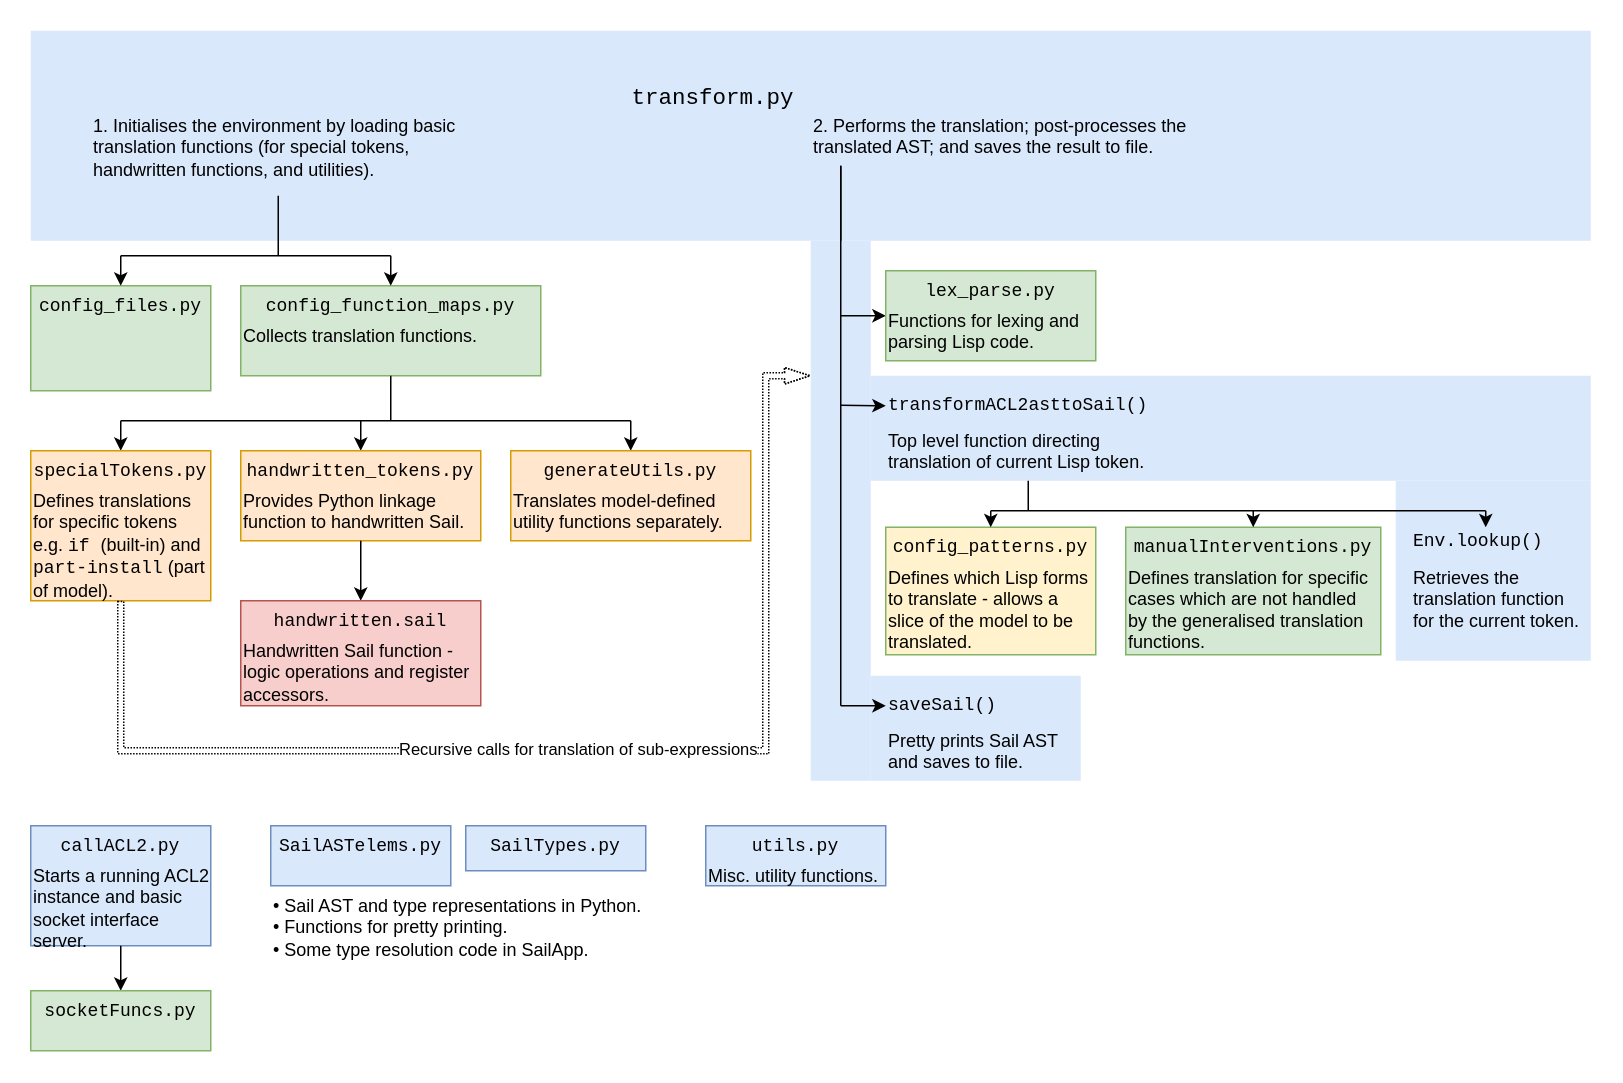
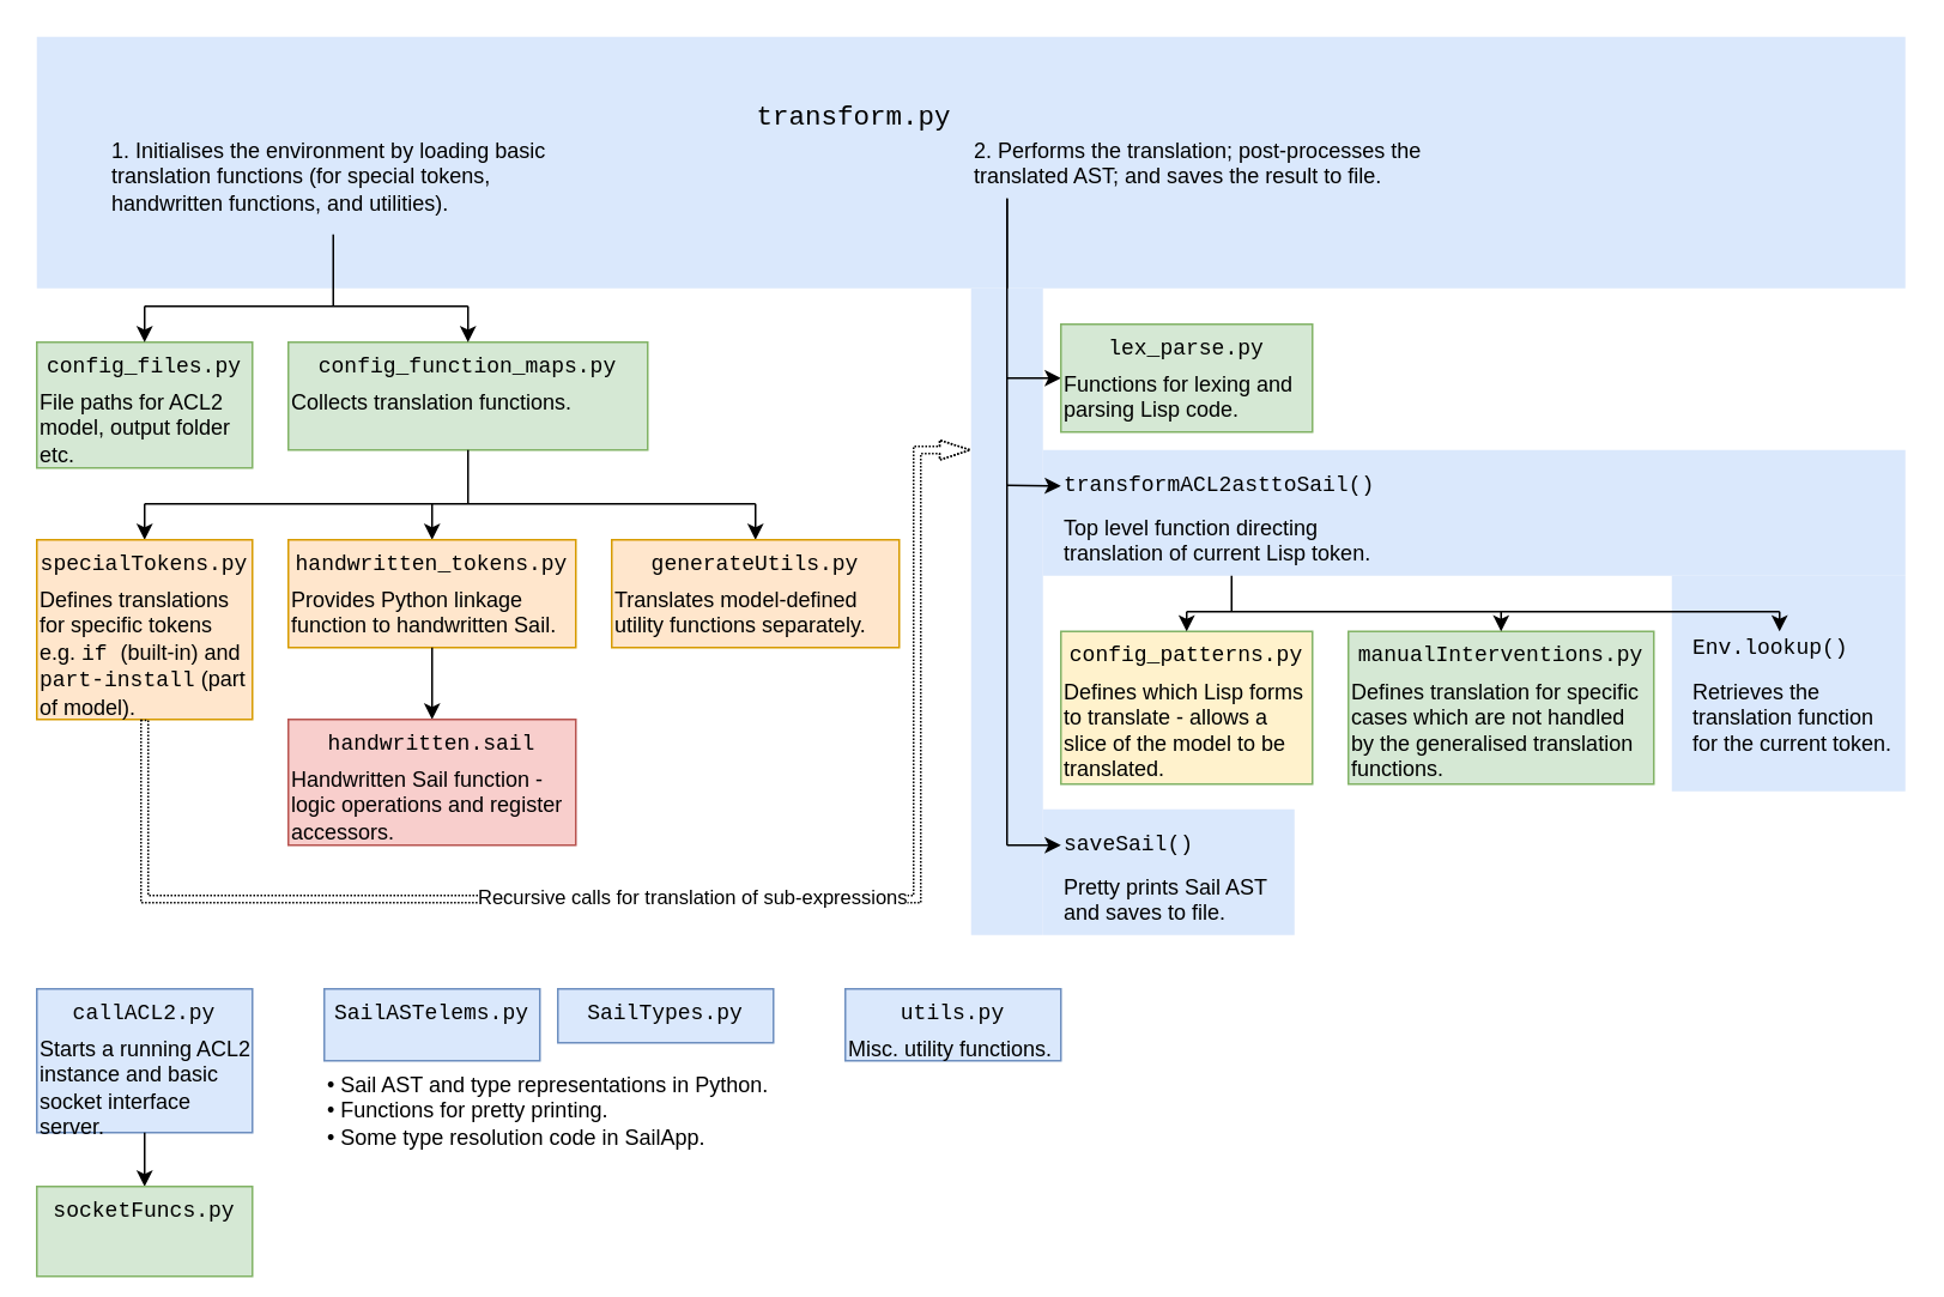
  <mxCell id="0" />
  <mxCell id="1" parent="0" />
  <mxCell id="2" value="" style="group" parent="1" vertex="1" connectable="0"><mxGeometry x="20" y="20" width="1040" height="500" as="geometry" /></mxCell>
  <mxCell id="3" value="config_patterns.py" style="rounded=0;whiteSpace=wrap;html=1;fontFamily=Courier New;verticalAlign=top;fillColor=#fff2cc;strokeColor=#82b366;" parent="2" vertex="1"><mxGeometry x="570" y="331" width="140" height="85" as="geometry" /></mxCell>
  <mxCell id="4" value="" style="rounded=0;whiteSpace=wrap;html=1;fontFamily=Courier New;align=left;fillColor=#dae8fc;strokeColor=none;" parent="2" vertex="1"><mxGeometry width="1040" height="140" as="geometry" /></mxCell>
  <mxCell id="5" value="" style="rounded=0;whiteSpace=wrap;html=1;fontFamily=Courier New;align=left;fillColor=#dae8fc;strokeColor=none;" parent="2" vertex="1"><mxGeometry x="520" y="140" width="40" height="360" as="geometry" /></mxCell>
  <mxCell id="6" value="" style="rounded=0;whiteSpace=wrap;html=1;fontFamily=Courier New;align=left;fillColor=#dae8fc;strokeColor=none;" parent="2" vertex="1"><mxGeometry x="560" y="230" width="480" height="70" as="geometry" /></mxCell>
  <mxCell id="7" value="" style="rounded=0;whiteSpace=wrap;html=1;fontFamily=Courier New;align=left;fillColor=#dae8fc;strokeColor=none;" parent="2" vertex="1"><mxGeometry x="560" y="430" width="140" height="70" as="geometry" /></mxCell>
  <mxCell id="8" value="" style="rounded=0;whiteSpace=wrap;html=1;fontFamily=Courier New;align=left;fillColor=#dae8fc;strokeColor=none;" parent="2" vertex="1"><mxGeometry x="910" y="300" width="130" height="120" as="geometry" /></mxCell>
  <mxCell id="9" value="" style="endArrow=none;html=1;fontFamily=Courier New;entryX=0.5;entryY=1;entryDx=0;entryDy=0;" parent="2" target="36" edge="1"><mxGeometry width="50" height="50" relative="1" as="geometry"><mxPoint x="165" y="150" as="sourcePoint" /><mxPoint x="170" y="110" as="targetPoint" /></mxGeometry></mxCell>
  <mxCell id="10" value="config_files.py" style="rounded=0;whiteSpace=wrap;html=1;fontFamily=Courier New;verticalAlign=top;fillColor=#d5e8d4;strokeColor=#82b366;" parent="2" vertex="1"><mxGeometry y="170" width="120" height="70" as="geometry" /></mxCell>
  <mxCell id="11" value="config_function_maps.py" style="rounded=0;whiteSpace=wrap;html=1;fontFamily=Courier New;verticalAlign=top;fillColor=#d5e8d4;strokeColor=#82b366;" parent="2" vertex="1"><mxGeometry x="140" y="170" width="200" height="60" as="geometry" /></mxCell>
+ <mxCell id="12" value="File paths for ACL2 model, output folder etc." style="text;html=1;strokeColor=none;fillColor=none;align=left;verticalAlign=top;whiteSpace=wrap;rounded=0;fontFamily=Helvetica;labelPosition=center;verticalLabelPosition=middle;" parent="2" vertex="1"><mxGeometry y="190" width="120" height="50" as="geometry" /></mxCell>
  <mxCell id="13" value="Collects translation functions." style="text;html=1;strokeColor=none;fillColor=none;align=left;verticalAlign=top;whiteSpace=wrap;rounded=0;fontFamily=Helvetica;labelPosition=center;verticalLabelPosition=middle;" parent="2" vertex="1"><mxGeometry x="140" y="190" width="200" height="40" as="geometry" /></mxCell>
  <mxCell id="14" value="" style="endArrow=none;html=1;fontFamily=Courier New;entryX=0.5;entryY=1;entryDx=0;entryDy=0;" parent="2" target="13" edge="1"><mxGeometry width="50" height="50" relative="1" as="geometry"><mxPoint x="240" y="260" as="sourcePoint" /><mxPoint x="290" y="160" as="targetPoint" /></mxGeometry></mxCell>
  <mxCell id="15" value="" style="endArrow=none;html=1;fontFamily=Courier New;" parent="2" edge="1"><mxGeometry width="50" height="50" relative="1" as="geometry"><mxPoint x="400" y="260" as="sourcePoint" /><mxPoint x="60" y="260" as="targetPoint" /></mxGeometry></mxCell>
  <mxCell id="16" value="" style="endArrow=none;html=1;fontFamily=Courier New;" parent="2" edge="1"><mxGeometry width="50" height="50" relative="1" as="geometry"><mxPoint x="540" y="90" as="sourcePoint" /><mxPoint x="540" y="450" as="targetPoint" /></mxGeometry></mxCell>
  <mxCell id="17" value="saveSail()" style="text;html=1;strokeColor=none;fillColor=none;align=left;verticalAlign=middle;whiteSpace=wrap;rounded=0;fontFamily=Courier New;" parent="2" vertex="1"><mxGeometry x="570" y="440" width="110" height="20" as="geometry" /></mxCell>
  <mxCell id="18" value="Pretty prints Sail AST and saves to file." style="text;html=1;strokeColor=none;fillColor=none;align=left;verticalAlign=top;whiteSpace=wrap;rounded=0;fontFamily=Helvetica;labelPosition=center;verticalLabelPosition=middle;" parent="2" vertex="1"><mxGeometry x="570" y="460" width="120" height="40" as="geometry" /></mxCell>
  <mxCell id="19" value="" style="endArrow=none;html=1;fontFamily=Courier New;" parent="2" target="5" edge="1"><mxGeometry width="50" height="50" relative="1" as="geometry"><mxPoint x="540" y="90" as="sourcePoint" /><mxPoint x="540" y="430" as="targetPoint" /></mxGeometry></mxCell>
  <mxCell id="20" value="Defines which Lisp forms to translate - allows a slice of the model to be translated." style="text;html=1;strokeColor=none;fillColor=none;align=left;verticalAlign=top;whiteSpace=wrap;rounded=0;fontFamily=Helvetica;labelPosition=center;verticalLabelPosition=middle;" parent="2" vertex="1"><mxGeometry x="570" y="351" width="140" height="65" as="geometry" /></mxCell>
  <mxCell id="21" value="manualInterventions.py" style="rounded=0;whiteSpace=wrap;html=1;fontFamily=Courier New;verticalAlign=top;fillColor=#d5e8d4;strokeColor=#82b366;" parent="2" vertex="1"><mxGeometry x="730" y="331" width="170" height="85" as="geometry" /></mxCell>
  <mxCell id="22" value="Defines translation for specific cases which are not handled by the generalised translation functions." style="text;html=1;strokeColor=none;fillColor=none;align=left;verticalAlign=top;whiteSpace=wrap;rounded=0;fontFamily=Helvetica;labelPosition=center;verticalLabelPosition=middle;" parent="2" vertex="1"><mxGeometry x="730" y="351" width="170" height="65" as="geometry" /></mxCell>
  <mxCell id="23" value="Env.lookup()" style="text;html=1;strokeColor=none;fillColor=none;align=left;verticalAlign=middle;whiteSpace=wrap;rounded=0;fontFamily=Courier New;" parent="2" vertex="1"><mxGeometry x="920" y="331" width="100" height="20" as="geometry" /></mxCell>
  <mxCell id="24" value="Retrieves the translation function for the current token." style="text;html=1;strokeColor=none;fillColor=none;align=left;verticalAlign=top;whiteSpace=wrap;rounded=0;fontFamily=Helvetica;labelPosition=center;verticalLabelPosition=middle;" parent="2" vertex="1"><mxGeometry x="920" y="351" width="120" height="65" as="geometry" /></mxCell>
  <mxCell id="25" value="" style="endArrow=none;html=1;fontFamily=Courier New;entryX=0.5;entryY=1;entryDx=0;entryDy=0;" parent="2" target="37" edge="1"><mxGeometry width="50" height="50" relative="1" as="geometry"><mxPoint x="665" y="320" as="sourcePoint" /><mxPoint x="670" y="300" as="targetPoint" /></mxGeometry></mxCell>
  <mxCell id="26" style="edgeStyle=none;rounded=0;orthogonalLoop=1;jettySize=auto;html=1;exitX=0.5;exitY=0;exitDx=0;exitDy=0;startArrow=classic;startFill=1;endArrow=none;endFill=0;fontFamily=Courier New;" parent="1" source="27" edge="1"><mxGeometry relative="1" as="geometry"><mxPoint x="80" y="280" as="targetPoint" /></mxGeometry></mxCell>
  <mxCell id="27" value="specialTokens.py" style="rounded=0;whiteSpace=wrap;html=1;fontFamily=Courier New;verticalAlign=top;fillColor=#ffe6cc;strokeColor=#d79b00;" parent="1" vertex="1"><mxGeometry x="20" y="300" width="120" height="100" as="geometry" /></mxCell>
  <mxCell id="28" style="edgeStyle=none;rounded=0;orthogonalLoop=1;jettySize=auto;html=1;exitX=0.5;exitY=0;exitDx=0;exitDy=0;startArrow=classic;startFill=1;endArrow=none;endFill=0;fontFamily=Courier New;" parent="1" source="29" edge="1"><mxGeometry relative="1" as="geometry"><mxPoint x="240" y="280" as="targetPoint" /></mxGeometry></mxCell>
  <mxCell id="29" value="handwritten_tokens.py" style="rounded=0;whiteSpace=wrap;html=1;fontFamily=Courier New;verticalAlign=top;fillColor=#ffe6cc;strokeColor=#d79b00;" parent="1" vertex="1"><mxGeometry x="160" y="300" width="160" height="60" as="geometry" /></mxCell>
  <mxCell id="30" style="edgeStyle=none;rounded=0;orthogonalLoop=1;jettySize=auto;html=1;exitX=0.5;exitY=0;exitDx=0;exitDy=0;startArrow=classic;startFill=1;endArrow=none;endFill=0;fontFamily=Courier New;" parent="1" source="31" edge="1"><mxGeometry relative="1" as="geometry"><mxPoint x="420" y="280" as="targetPoint" /></mxGeometry></mxCell>
  <mxCell id="31" value="generateUtils.py" style="rounded=0;whiteSpace=wrap;html=1;fontFamily=Courier New;verticalAlign=top;fillColor=#ffe6cc;strokeColor=#d79b00;" parent="1" vertex="1"><mxGeometry x="340" y="300" width="160" height="60" as="geometry" /></mxCell>
  <mxCell id="32" style="edgeStyle=none;rounded=0;orthogonalLoop=1;jettySize=auto;html=1;exitX=0;exitY=0.5;exitDx=0;exitDy=0;startArrow=classic;startFill=1;endArrow=none;endFill=0;fontFamily=Courier New;" parent="1" source="33" edge="1"><mxGeometry relative="1" as="geometry"><mxPoint x="560" y="269.667" as="targetPoint" /></mxGeometry></mxCell>
  <mxCell id="33" value="transformACL2asttoSail()" style="text;html=1;strokeColor=none;fillColor=none;align=left;verticalAlign=middle;whiteSpace=wrap;rounded=0;fontFamily=Courier New;" parent="1" vertex="1"><mxGeometry x="590" y="260" width="180" height="20" as="geometry" /></mxCell>
  <mxCell id="34" style="edgeStyle=none;rounded=0;orthogonalLoop=1;jettySize=auto;html=1;startArrow=classic;startFill=1;endArrow=none;endFill=0;fontFamily=Courier New;" parent="1" source="35" edge="1"><mxGeometry relative="1" as="geometry"><mxPoint x="560" y="210" as="targetPoint" /></mxGeometry></mxCell>
  <mxCell id="35" value="lex_parse.py&lt;br&gt;" style="rounded=0;whiteSpace=wrap;html=1;fontFamily=Courier New;verticalAlign=top;align=center;fillColor=#d5e8d4;strokeColor=#82b366;" parent="1" vertex="1"><mxGeometry x="590" y="180" width="140" height="60" as="geometry" /></mxCell>
  <mxCell id="36" value="1. Initialises the environment by loading basic translation functions (for special tokens, handwritten functions, and utilities)." style="text;html=1;strokeColor=none;fillColor=none;align=left;verticalAlign=top;whiteSpace=wrap;rounded=0;fontFamily=Helvetica;labelPosition=center;verticalLabelPosition=middle;" parent="1" vertex="1"><mxGeometry x="60" y="70" width="250" height="60" as="geometry" /></mxCell>
  <mxCell id="37" value="Top level function directing translation of current Lisp token." style="text;html=1;strokeColor=none;fillColor=none;align=left;verticalAlign=top;whiteSpace=wrap;rounded=0;fontFamily=Helvetica;labelPosition=center;verticalLabelPosition=middle;" parent="1" vertex="1"><mxGeometry x="590" y="280" width="190" height="40" as="geometry" /></mxCell>
  <mxCell id="38" value="&lt;font style=&quot;font-size: 15px&quot;&gt;transform.py&lt;/font&gt;" style="text;html=1;strokeColor=none;fillColor=none;align=center;verticalAlign=middle;whiteSpace=wrap;rounded=0;fontFamily=Courier New;" parent="1" vertex="1"><mxGeometry x="420" y="55" width="110" height="20" as="geometry" /></mxCell>
  <mxCell id="39" value="2. Performs the translation; post-processes the translated AST; and saves the result to file." style="text;html=1;strokeColor=none;fillColor=none;align=left;verticalAlign=top;whiteSpace=wrap;rounded=0;fontFamily=Helvetica;labelPosition=center;verticalLabelPosition=middle;" parent="1" vertex="1"><mxGeometry x="540" y="70" width="260" height="60" as="geometry" /></mxCell>
  <mxCell id="40" value="Functions for lexing and parsing Lisp code." style="text;html=1;strokeColor=none;fillColor=none;align=left;verticalAlign=top;whiteSpace=wrap;rounded=0;fontFamily=Helvetica;labelPosition=center;verticalLabelPosition=middle;" parent="1" vertex="1"><mxGeometry x="590" y="200" width="140" height="40" as="geometry" /></mxCell>
  <mxCell id="41" value="&lt;font face=&quot;Helvetica&quot;&gt;Recursive calls for translation of sub-expressions&lt;/font&gt;" style="edgeStyle=none;rounded=0;orthogonalLoop=1;jettySize=auto;html=1;exitX=0.5;exitY=1;exitDx=0;exitDy=0;entryX=0;entryY=0.25;entryDx=0;entryDy=0;startArrow=none;startFill=0;endArrow=classic;endFill=1;fontFamily=Courier New;dashed=1;dashPattern=1 1;shape=flexArrow;width=4;endSize=5.33;endWidth=6;" parent="1" source="42" target="5" edge="1"><mxGeometry relative="1" as="geometry"><Array as="points"><mxPoint x="80" y="500" /><mxPoint x="510" y="500" /><mxPoint x="510" y="250" /></Array></mxGeometry></mxCell>
  <mxCell id="42" value="Defines translations for specific tokens e.g. &lt;font face=&quot;Courier New&quot;&gt;if &lt;/font&gt;(built-in) and &lt;font face=&quot;Courier New&quot;&gt;part-install&lt;/font&gt;&amp;nbsp;(part of model)." style="text;html=1;strokeColor=none;fillColor=none;align=left;verticalAlign=top;whiteSpace=wrap;rounded=0;fontFamily=Helvetica;labelPosition=center;verticalLabelPosition=middle;" parent="1" vertex="1"><mxGeometry x="20" y="320" width="120" height="80" as="geometry" /></mxCell>
  <mxCell id="43" value="Provides Python linkage function to handwritten Sail." style="text;html=1;strokeColor=none;fillColor=none;align=left;verticalAlign=top;whiteSpace=wrap;rounded=0;fontFamily=Helvetica;labelPosition=center;verticalLabelPosition=middle;" parent="1" vertex="1"><mxGeometry x="160" y="320" width="160" height="40" as="geometry" /></mxCell>
  <mxCell id="44" style="edgeStyle=none;rounded=0;orthogonalLoop=1;jettySize=auto;html=1;exitX=0.5;exitY=0;exitDx=0;exitDy=0;entryX=0.5;entryY=1;entryDx=0;entryDy=0;startArrow=classic;startFill=1;endArrow=none;endFill=0;fontFamily=Courier New;" parent="1" source="45" target="43" edge="1"><mxGeometry relative="1" as="geometry" /></mxCell>
  <mxCell id="45" value="handwritten.sail" style="rounded=0;whiteSpace=wrap;html=1;fontFamily=Courier New;verticalAlign=top;fillColor=#f8cecc;strokeColor=#b85450;" parent="1" vertex="1"><mxGeometry x="160" y="400" width="160" height="70" as="geometry" /></mxCell>
  <mxCell id="46" value="Handwritten Sail function - logic operations and register accessors." style="text;html=1;strokeColor=none;fillColor=none;align=left;verticalAlign=top;whiteSpace=wrap;rounded=0;fontFamily=Helvetica;labelPosition=center;verticalLabelPosition=middle;" parent="1" vertex="1"><mxGeometry x="160" y="420" width="160" height="50" as="geometry" /></mxCell>
  <mxCell id="47" value="Translates model-defined utility functions separately." style="text;html=1;strokeColor=none;fillColor=none;align=left;verticalAlign=top;whiteSpace=wrap;rounded=0;fontFamily=Helvetica;labelPosition=center;verticalLabelPosition=middle;" parent="1" vertex="1"><mxGeometry x="340" y="320" width="160" height="40" as="geometry" /></mxCell>
  <mxCell id="48" style="edgeStyle=none;rounded=0;orthogonalLoop=1;jettySize=auto;html=1;exitX=0;exitY=0.5;exitDx=0;exitDy=0;startArrow=classic;startFill=1;endArrow=none;endFill=0;fontFamily=Courier New;" parent="1" source="17" edge="1"><mxGeometry relative="1" as="geometry"><mxPoint x="560" y="470" as="targetPoint" /></mxGeometry></mxCell>
  <mxCell id="49" value="" style="endArrow=none;html=1;fontFamily=Courier New;" parent="1" edge="1"><mxGeometry width="50" height="50" relative="1" as="geometry"><mxPoint x="260" y="170" as="sourcePoint" /><mxPoint x="80" y="170" as="targetPoint" /></mxGeometry></mxCell>
  <mxCell id="50" style="edgeStyle=none;rounded=0;orthogonalLoop=1;jettySize=auto;html=1;exitX=0.5;exitY=0;exitDx=0;exitDy=0;fontFamily=Courier New;startArrow=classic;startFill=1;endArrow=none;endFill=0;" parent="1" source="10" edge="1"><mxGeometry relative="1" as="geometry"><mxPoint x="80" y="170" as="targetPoint" /></mxGeometry></mxCell>
  <mxCell id="51" style="edgeStyle=none;rounded=0;orthogonalLoop=1;jettySize=auto;html=1;exitX=0.5;exitY=0;exitDx=0;exitDy=0;startArrow=classic;startFill=1;endArrow=none;endFill=0;fontFamily=Courier New;" parent="1" source="11" edge="1"><mxGeometry relative="1" as="geometry"><mxPoint x="260" y="170" as="targetPoint" /></mxGeometry></mxCell>
  <mxCell id="52" value="" style="endArrow=none;html=1;fontFamily=Courier New;" parent="1" edge="1"><mxGeometry width="50" height="50" relative="1" as="geometry"><mxPoint x="660" y="340" as="sourcePoint" /><mxPoint x="990" y="340" as="targetPoint" /></mxGeometry></mxCell>
  <mxCell id="53" style="edgeStyle=none;rounded=0;orthogonalLoop=1;jettySize=auto;html=1;exitX=0.5;exitY=0;exitDx=0;exitDy=0;startArrow=classic;startFill=1;endArrow=none;endFill=0;fontFamily=Courier New;" parent="1" source="3" edge="1"><mxGeometry relative="1" as="geometry"><mxPoint x="660" y="340" as="targetPoint" /></mxGeometry></mxCell>
  <mxCell id="54" style="edgeStyle=none;rounded=0;orthogonalLoop=1;jettySize=auto;html=1;exitX=0.5;exitY=0;exitDx=0;exitDy=0;startArrow=classic;startFill=1;endArrow=none;endFill=0;fontFamily=Courier New;" parent="1" source="21" edge="1"><mxGeometry relative="1" as="geometry"><mxPoint x="835" y="340" as="targetPoint" /></mxGeometry></mxCell>
  <mxCell id="55" style="edgeStyle=none;rounded=0;orthogonalLoop=1;jettySize=auto;html=1;exitX=0.5;exitY=0;exitDx=0;exitDy=0;startArrow=classic;startFill=1;endArrow=none;endFill=0;fontFamily=Courier New;" parent="1" source="23" edge="1"><mxGeometry relative="1" as="geometry"><mxPoint x="990" y="340" as="targetPoint" /></mxGeometry></mxCell>
  <mxCell id="56" value="callACL2.py" style="rounded=0;whiteSpace=wrap;html=1;fontFamily=Courier New;verticalAlign=top;fillColor=#dae8fc;strokeColor=#6c8ebf;" parent="1" vertex="1"><mxGeometry x="20" y="550" width="120" height="80" as="geometry" /></mxCell>
  <mxCell id="57" value="Starts a running ACL2 instance and basic socket interface server." style="text;html=1;strokeColor=none;fillColor=none;align=left;verticalAlign=top;whiteSpace=wrap;rounded=0;fontFamily=Helvetica;labelPosition=center;verticalLabelPosition=middle;" parent="1" vertex="1"><mxGeometry x="20" y="570" width="120" height="60" as="geometry" /></mxCell>
  <mxCell id="58" style="edgeStyle=none;rounded=0;orthogonalLoop=1;jettySize=auto;html=1;exitX=0.5;exitY=0;exitDx=0;exitDy=0;entryX=0.5;entryY=1;entryDx=0;entryDy=0;startArrow=classic;startFill=1;endArrow=none;endFill=0;fontFamily=Courier New;" parent="1" source="59" target="57" edge="1"><mxGeometry relative="1" as="geometry" /></mxCell>
- <mxCell id="59" value="socketFuncs.py" style="rounded=0;whiteSpace=wrap;html=1;fontFamily=Courier New;verticalAlign=top;fillColor=#d5e8d4;strokeColor=#82b366;" parent="1" vertex="1"><mxGeometry x="20" y="660" width="120" height="40" as="geometry" /></mxCell>
+ <mxCell id="59" value="socketFuncs.py" style="rounded=0;whiteSpace=wrap;html=1;fontFamily=Courier New;verticalAlign=top;fillColor=#d5e8d4;strokeColor=#82b366;" parent="1" vertex="1"><mxGeometry x="20" y="660" width="120" height="50" as="geometry" /></mxCell>
  <mxCell id="60" value="SailASTelems.py" style="rounded=0;whiteSpace=wrap;html=1;fontFamily=Courier New;verticalAlign=top;fillColor=#dae8fc;strokeColor=#6c8ebf;" parent="1" vertex="1"><mxGeometry x="180" y="550" width="120" height="40" as="geometry" /></mxCell>
  <mxCell id="61" value="• Sail AST and type representations in Python.&lt;br&gt;• Functions for pretty printing.&lt;br&gt;• Some type resolution code in SailApp." style="text;html=1;strokeColor=none;fillColor=none;align=left;verticalAlign=top;whiteSpace=wrap;rounded=0;fontFamily=Helvetica;labelPosition=center;verticalLabelPosition=middle;" parent="1" vertex="1"><mxGeometry x="180" y="590" width="250" height="60" as="geometry" /></mxCell>
  <mxCell id="62" value="SailTypes.py" style="rounded=0;whiteSpace=wrap;html=1;fontFamily=Courier New;verticalAlign=top;fillColor=#dae8fc;strokeColor=#6c8ebf;" parent="1" vertex="1"><mxGeometry x="310" y="550" width="120" height="30" as="geometry" /></mxCell>
  <mxCell id="63" value="utils.py" style="rounded=0;whiteSpace=wrap;html=1;fontFamily=Courier New;verticalAlign=top;fillColor=#dae8fc;strokeColor=#6c8ebf;" parent="1" vertex="1"><mxGeometry x="470" y="550" width="120" height="40" as="geometry" /></mxCell>
  <mxCell id="64" value="Misc. utility functions." style="text;html=1;strokeColor=none;fillColor=none;align=left;verticalAlign=top;whiteSpace=wrap;rounded=0;fontFamily=Helvetica;labelPosition=center;verticalLabelPosition=middle;" parent="1" vertex="1"><mxGeometry x="470" y="570" width="120" height="20" as="geometry" /></mxCell>
